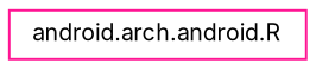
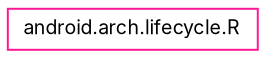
  digraph {
    rankdir=LR
    fontname=Inter
-   n1 [color=deeppink fillcolor=white fontname=Inter fontsize=10 height=0.2 label="android.arch.android.R" shape=record style=filled width=0.4]
+   n1 [color=deeppink fillcolor=white fontname=Inter fontsize=10 height=0.2 label="android.arch.lifecycle.R" shape=record style=filled width=0.4]
  }
